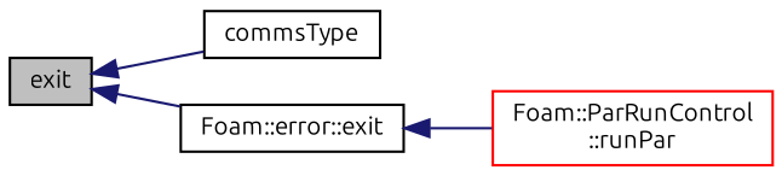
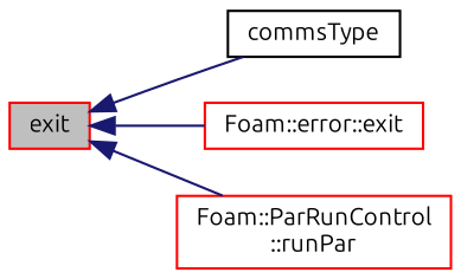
  digraph {
    fontname=Ubuntu
    rankdir=LR
    node [color=black fontname=Ubuntu fontsize=10 shape=record]
    edge [color=midnightblue dir=back fontname=Ubuntu fontsize=10 labelfontname=Helvetica labelfontsize=10 style=solid]
-   n1 [fillcolor=grey75 fontcolor=black height=0.2 label=exit style=filled width=0.4]
+   n1 [color=red fillcolor=grey75 fontcolor=black height=0.2 label=exit style=filled width=0.4]
    n2 [height=0.2 label=commsType width=0.4]
-   n3 [height=0.2 label="Foam::error::exit" width=0.4]
+   n3 [color=red height=0.2 label="Foam::error::exit" width=0.4]
    n4 [color=red height=0.2 label="Foam::ParRunControl\l::runPar" width=0.4]
    n1 -> n2
    n1 -> n3
-   n3 -> n4
+   n1 -> n4
  }
